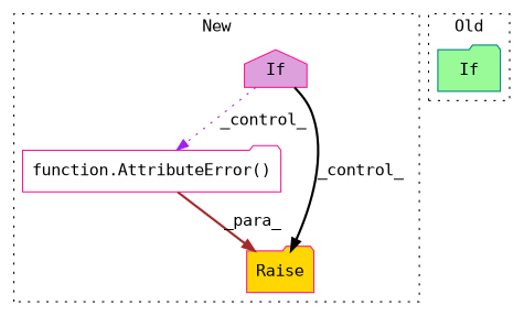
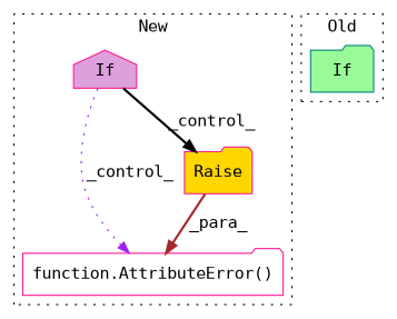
  digraph {
    fontname="DejaVu Sans Mono"
    node [a=96 l=0 shape=folder style=filled color=deeppink fontname="DejaVu Sans Mono"]
    edge [style=bold fontname="DejaVu Sans Mono"]
    n1 [a=75 l="15,1" label="function.AttributeError()" s="3947,3990" fillcolor=white]
    n2 [a=91 l=6 label=Raise s=3941 fillcolor=gold]
    n3 [label=If s=3797 shape=house fillcolor=plum]
    n4 [label=If s=3128 fillcolor=palegreen color=teal]
    subgraph cluster_1 {
      label=New
      style=dotted
      n1
      n2
      n3
    }
    subgraph cluster_2 {
      label=Old
      style=dotted
      n4
    }
-   n1 -> n2 [label=_para_ color=brown]
+   n2 -> n1 [label=_para_ color=brown]
    n3 -> n1 [label=_control_ color=purple style=dotted]
    n3 -> n2 [label=_control_ color=black]
  }
